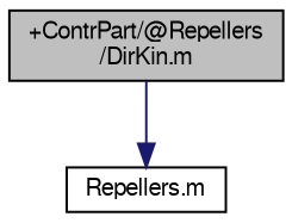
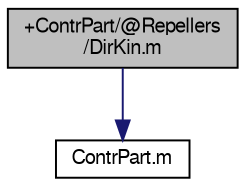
  digraph {
    node [color=black fontname=FreeSans fontsize=10 shape=record]
    n1 [fillcolor=grey75 fontcolor=black height=0.2 label="+ContrPart/@Repellers\l/DirKin.m" style=filled width=0.4]
-   n2 [height=0.2 label="Repellers.m" width=0.4]
+   n2 [height=0.2 label="ContrPart.m" width=0.4]
    n1 -> n2 [color=midnightblue fontname=FreeSans fontsize=10 labelfontname=FreeSans labelfontsize=10 style=solid]
  }
